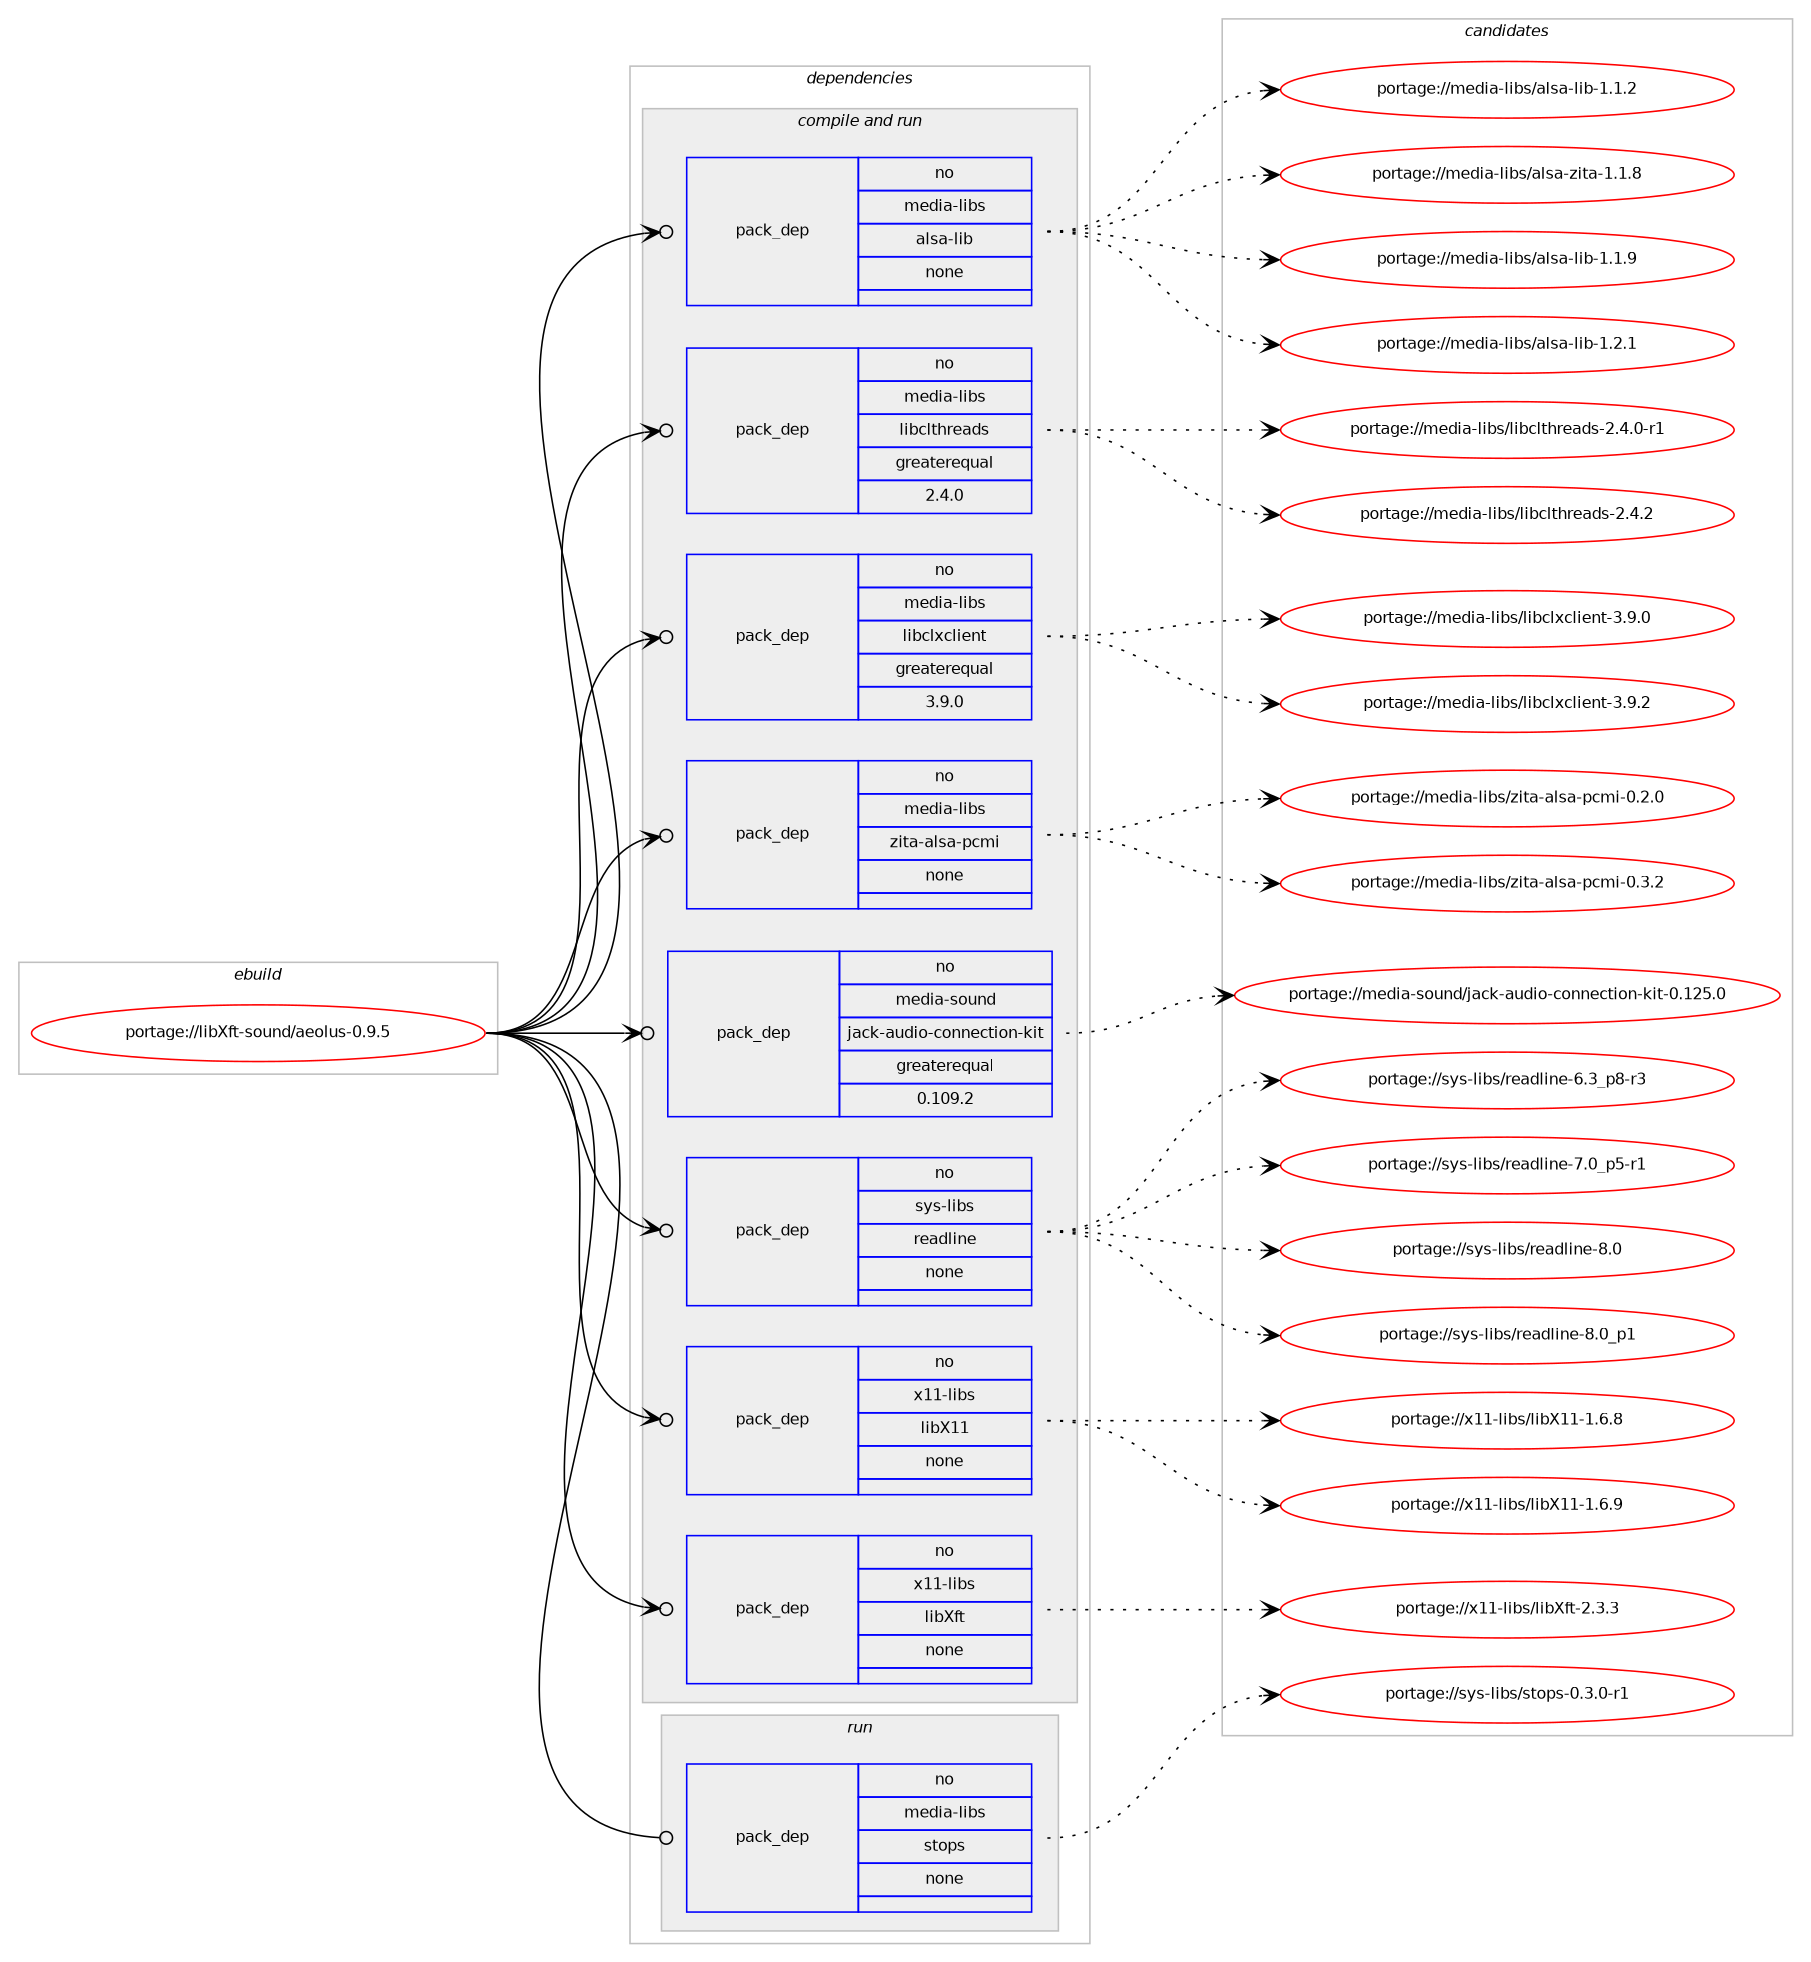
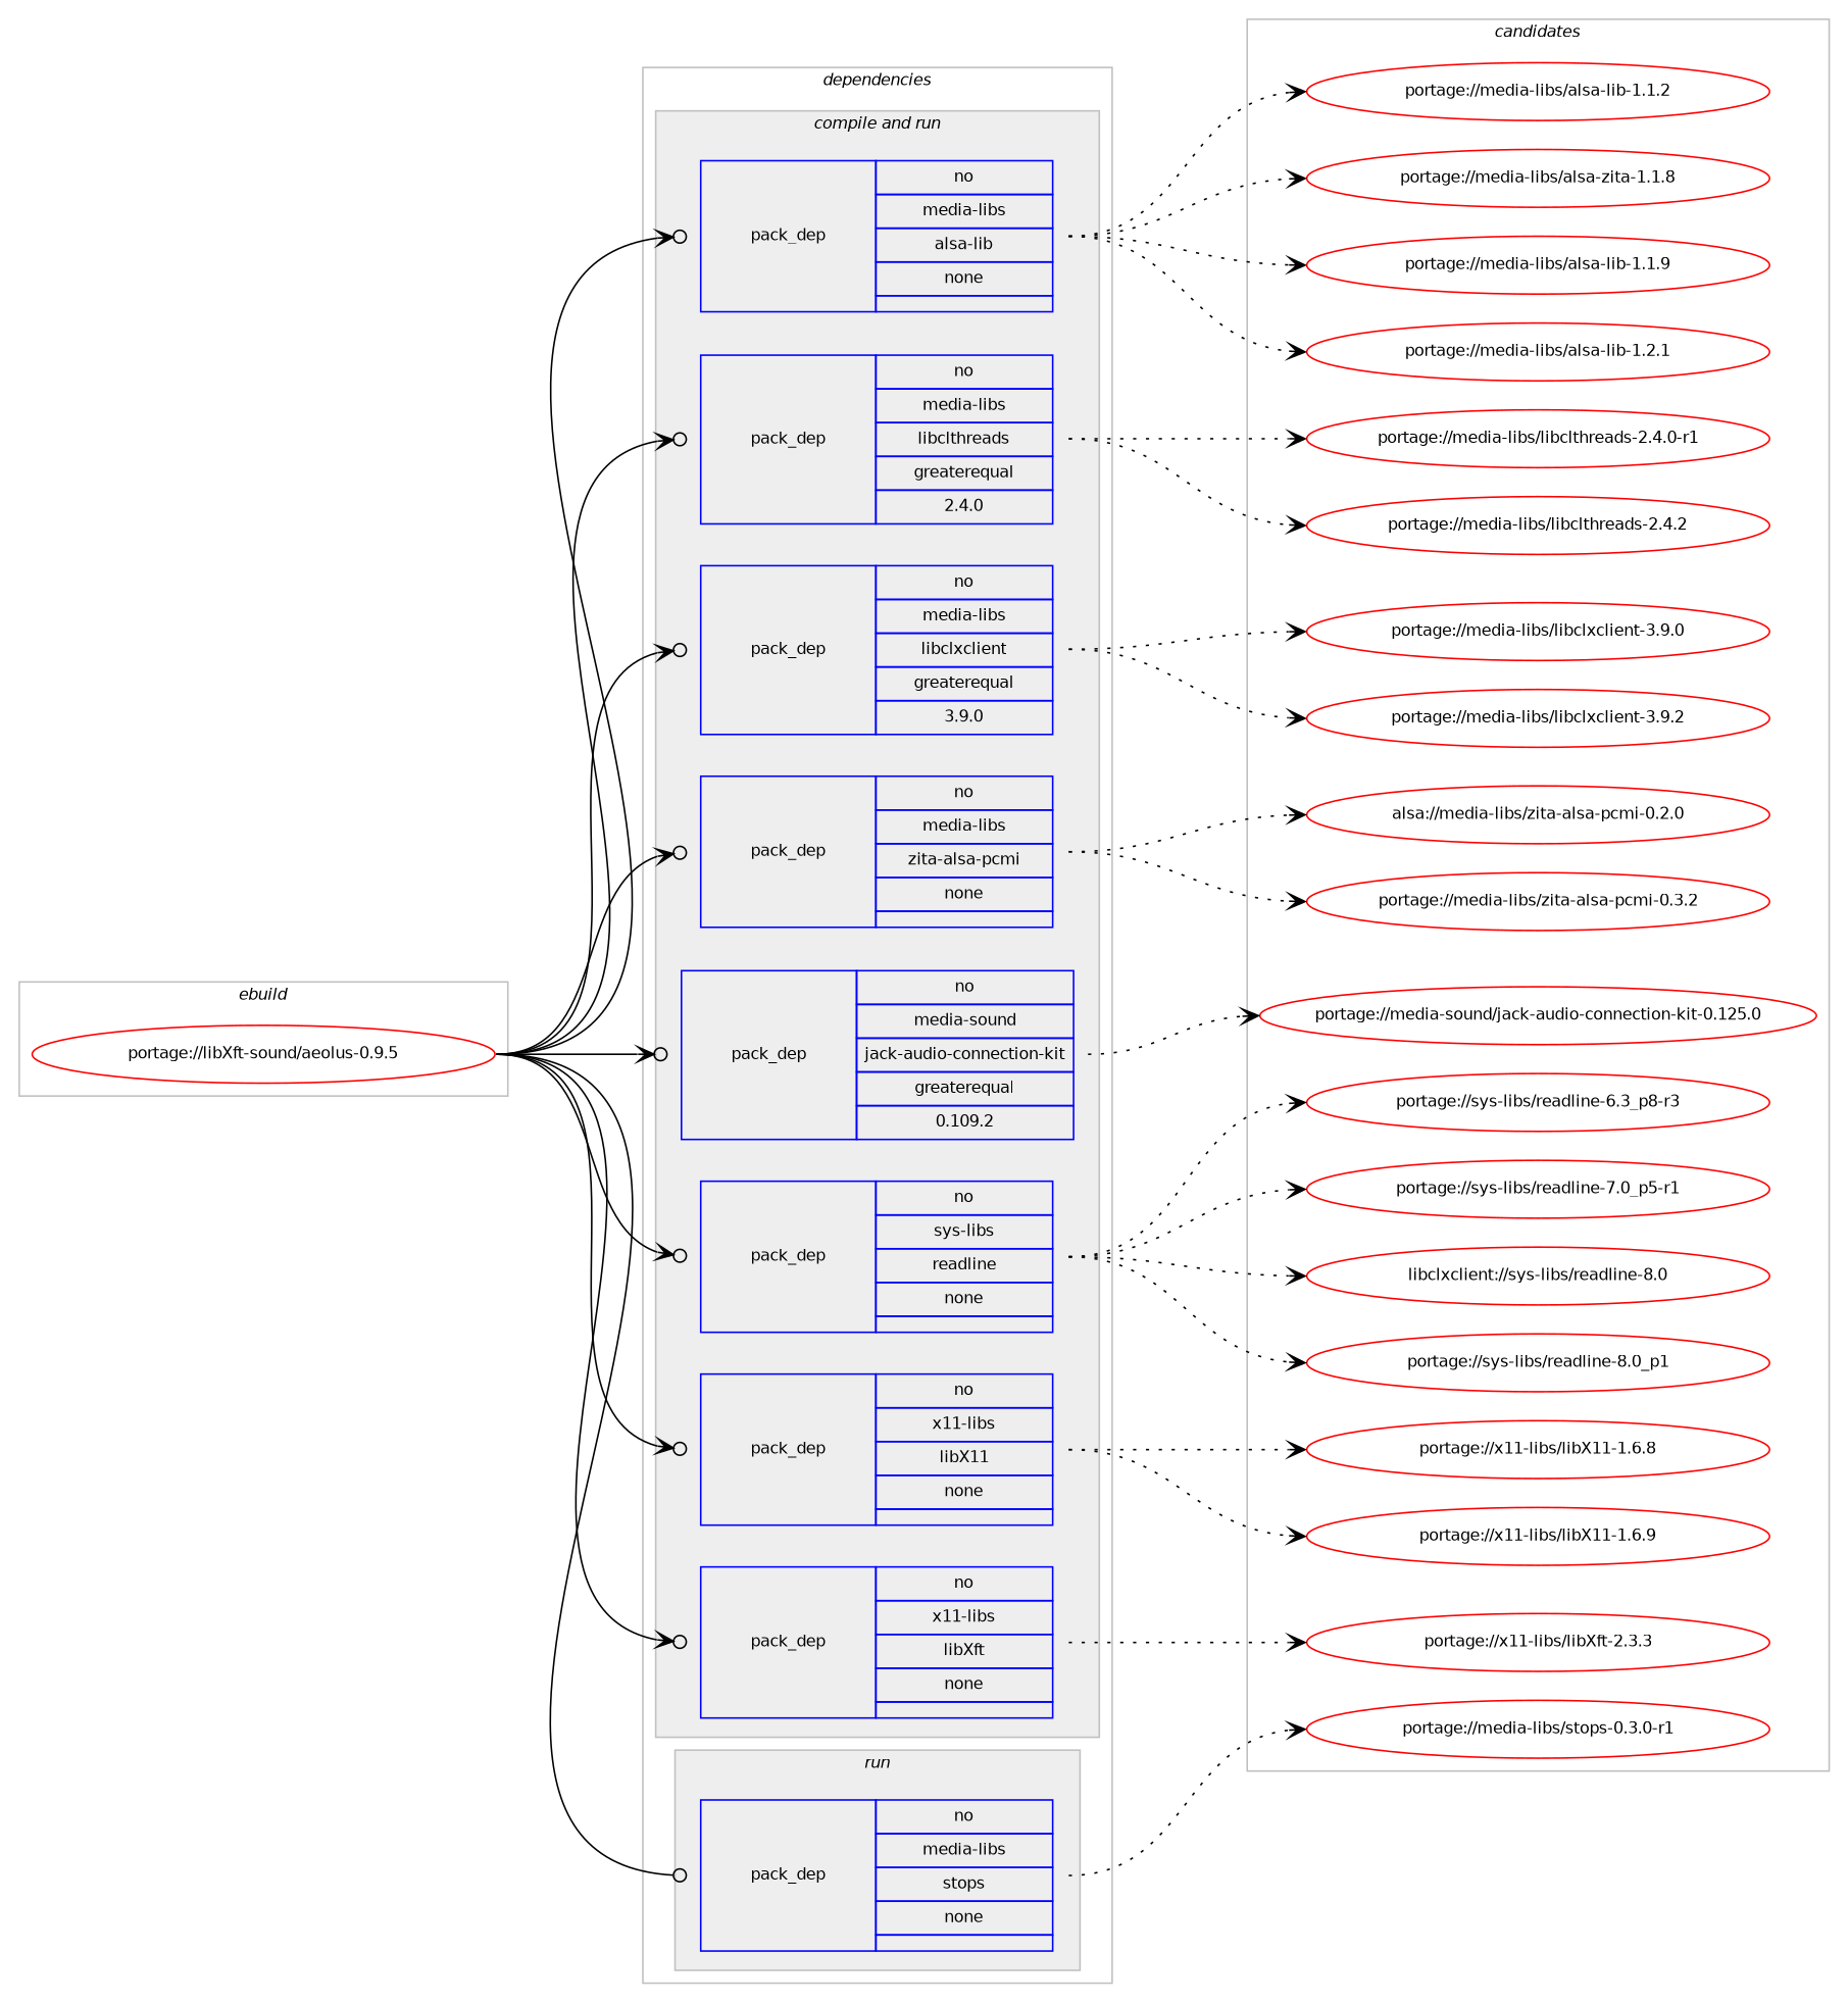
  digraph {
    compound=true
    concentrate=true
    fontname=Helvetica
    fontsize=10
    newrank=true
    rankdir=LR
    ranksep=1.5
    node [color=red fontname=Helvetica fontsize=10]
    edge [arrowhead=vee headport=w style=dotted tailport=e weight=100]
    n1 [label="portage://libXft-sound/aeolus-0.9.5" width=4]
    n2 [color=blue label=<<TABLE BORDER="0" CELLBORDER="1" CELLSPACING="0" CELLPADDING="4" WIDTH="220"><TR><TD ROWSPAN="6" CELLPADDING="30">pack_dep</TD></TR><TR><TD WIDTH="110">no</TD></TR><TR><TD>media-libs</TD></TR><TR><TD>alsa-lib</TD></TR><TR><TD>none</TD></TR><TR><TD></TD></TR></TABLE>> shape=none]
    n3 [color=blue label=<<TABLE BORDER="0" CELLBORDER="1" CELLSPACING="0" CELLPADDING="4" WIDTH="220"><TR><TD ROWSPAN="6" CELLPADDING="30">pack_dep</TD></TR><TR><TD WIDTH="110">no</TD></TR><TR><TD>media-libs</TD></TR><TR><TD>libclthreads</TD></TR><TR><TD>greaterequal</TD></TR><TR><TD>2.4.0</TD></TR></TABLE>> shape=none]
    n4 [color=blue label=<<TABLE BORDER="0" CELLBORDER="1" CELLSPACING="0" CELLPADDING="4" WIDTH="220"><TR><TD ROWSPAN="6" CELLPADDING="30">pack_dep</TD></TR><TR><TD WIDTH="110">no</TD></TR><TR><TD>media-libs</TD></TR><TR><TD>libclxclient</TD></TR><TR><TD>greaterequal</TD></TR><TR><TD>3.9.0</TD></TR></TABLE>> shape=none]
    n5 [color=blue label=<<TABLE BORDER="0" CELLBORDER="1" CELLSPACING="0" CELLPADDING="4" WIDTH="220"><TR><TD ROWSPAN="6" CELLPADDING="30">pack_dep</TD></TR><TR><TD WIDTH="110">no</TD></TR><TR><TD>media-libs</TD></TR><TR><TD>zita-alsa-pcmi</TD></TR><TR><TD>none</TD></TR><TR><TD></TD></TR></TABLE>> shape=none]
    n6 [color=blue label=<<TABLE BORDER="0" CELLBORDER="1" CELLSPACING="0" CELLPADDING="4" WIDTH="220"><TR><TD ROWSPAN="6" CELLPADDING="30">pack_dep</TD></TR><TR><TD WIDTH="110">no</TD></TR><TR><TD>media-sound</TD></TR><TR><TD>jack-audio-connection-kit</TD></TR><TR><TD>greaterequal</TD></TR><TR><TD>0.109.2</TD></TR></TABLE>> shape=none]
    n7 [color=blue label=<<TABLE BORDER="0" CELLBORDER="1" CELLSPACING="0" CELLPADDING="4" WIDTH="220"><TR><TD ROWSPAN="6" CELLPADDING="30">pack_dep</TD></TR><TR><TD WIDTH="110">no</TD></TR><TR><TD>sys-libs</TD></TR><TR><TD>readline</TD></TR><TR><TD>none</TD></TR><TR><TD></TD></TR></TABLE>> shape=none]
    n8 [color=blue label=<<TABLE BORDER="0" CELLBORDER="1" CELLSPACING="0" CELLPADDING="4" WIDTH="220"><TR><TD ROWSPAN="6" CELLPADDING="30">pack_dep</TD></TR><TR><TD WIDTH="110">no</TD></TR><TR><TD>x11-libs</TD></TR><TR><TD>libX11</TD></TR><TR><TD>none</TD></TR><TR><TD></TD></TR></TABLE>> shape=none]
    n9 [color=blue label=<<TABLE BORDER="0" CELLBORDER="1" CELLSPACING="0" CELLPADDING="4" WIDTH="220"><TR><TD ROWSPAN="6" CELLPADDING="30">pack_dep</TD></TR><TR><TD WIDTH="110">no</TD></TR><TR><TD>x11-libs</TD></TR><TR><TD>libXft</TD></TR><TR><TD>none</TD></TR><TR><TD></TD></TR></TABLE>> shape=none]
    n10 [color=blue label=<<TABLE BORDER="0" CELLBORDER="1" CELLSPACING="0" CELLPADDING="4" WIDTH="220"><TR><TD ROWSPAN="6" CELLPADDING="30">pack_dep</TD></TR><TR><TD WIDTH="110">no</TD></TR><TR><TD>media-libs</TD></TR><TR><TD>stops</TD></TR><TR><TD>none</TD></TR><TR><TD></TD></TR></TABLE>> shape=none]
    n11 [label="portage://media-libs/alsa-lib-1.1.2" width=4]
    n12 [label="portage://media-libs/alsa-zita-1.1.8" width=4]
    n13 [label="portage://media-libs/alsa-lib-1.1.9" width=4]
    n14 [label="portage://media-libs/alsa-lib-1.2.1" width=4]
    n15 [label="portage://media-libs/libclthreads-2.4.0-r1" width=4]
    n16 [label="portage://media-libs/libclthreads-2.4.2" width=4]
    n17 [label="portage://media-libs/libclxclient-3.9.0" width=4]
    n18 [label="portage://media-libs/libclxclient-3.9.2" width=4]
-   n19 [label="portage://media-libs/zita-alsa-pcmi-0.2.0" width=4]
+   n19 [label="alsa://media-libs/zita-alsa-pcmi-0.2.0" width=4]
    n20 [label="portage://media-libs/zita-alsa-pcmi-0.3.2" width=4]
    n21 [label="portage://media-sound/jack-audio-connection-kit-0.125.0" width=4]
    n22 [label="portage://sys-libs/readline-6.3_p8-r3" width=4]
    n23 [label="portage://sys-libs/readline-7.0_p5-r1" width=4]
-   n24 [label="portage://sys-libs/readline-8.0" width=4]
+   n24 [label="libclxclient://sys-libs/readline-8.0" width=4]
    n25 [label="portage://sys-libs/readline-8.0_p1" width=4]
    n26 [label="portage://x11-libs/libX11-1.6.8" width=4]
    n27 [label="portage://x11-libs/libX11-1.6.9" width=4]
    n28 [label="portage://x11-libs/libXft-2.3.3" width=4]
-   n29 [label="portage://sys-libs/stops-0.3.0-r1" width=4]
+   n29 [label="portage://media-libs/stops-0.3.0-r1" width=4]
    subgraph cluster_1 {
      color=gray
      label=<<i>ebuild</i>>
      rank=same
      n1
    }
    subgraph cluster_2 {
      color=gray
      label=<<i>dependencies</i>>
      subgraph cluster_3 {
        color=gray
        fillcolor="#eeeeee"
        label=<<i>compile</i>>
        style=filled
      }
      subgraph cluster_4 {
        color=gray
        fillcolor="#eeeeee"
        label=<<i>compile and run</i>>
        style=filled
        subgraph sub_5 {
          color=gray
          fillcolor="#eeeeee"
          label=<<i>compile and run</i>>
          style=filled
          n2
        }
        subgraph sub_6 {
          color=gray
          fillcolor="#eeeeee"
          label=<<i>compile and run</i>>
          style=filled
          n3
        }
        subgraph sub_7 {
          color=gray
          fillcolor="#eeeeee"
          label=<<i>compile and run</i>>
          style=filled
          n4
        }
        subgraph sub_8 {
          color=gray
          fillcolor="#eeeeee"
          label=<<i>compile and run</i>>
          style=filled
          n5
        }
        subgraph sub_9 {
          color=gray
          fillcolor="#eeeeee"
          label=<<i>compile and run</i>>
          style=filled
          n6
        }
        subgraph sub_10 {
          color=gray
          fillcolor="#eeeeee"
          label=<<i>compile and run</i>>
          style=filled
          n7
        }
        subgraph sub_11 {
          color=gray
          fillcolor="#eeeeee"
          label=<<i>compile and run</i>>
          style=filled
          n8
        }
        subgraph sub_12 {
          color=gray
          fillcolor="#eeeeee"
          label=<<i>compile and run</i>>
          style=filled
          n9
        }
      }
      subgraph cluster_13 {
        color=gray
        fillcolor="#eeeeee"
        label=<<i>run</i>>
        style=filled
        subgraph sub_14 {
          color=gray
          fillcolor="#eeeeee"
          label=<<i>run</i>>
          style=filled
          n10
        }
      }
    }
    subgraph cluster_15 {
      color=gray
      label=<<i>candidates</i>>
      rank=same
      subgraph sub_16 {
        color=black
        label=<<i>candidates</i>>
        nodesep=1
        rank=same
        n11
        n12
        n13
        n14
      }
      subgraph sub_17 {
        color=black
        label=<<i>candidates</i>>
        nodesep=1
        rank=same
        n15
        n16
      }
      subgraph sub_18 {
        color=black
        label=<<i>candidates</i>>
        nodesep=1
        rank=same
        n17
        n18
      }
      subgraph sub_19 {
        color=black
        label=<<i>candidates</i>>
        nodesep=1
        rank=same
        n19
        n20
      }
      subgraph sub_20 {
        color=black
        label=<<i>candidates</i>>
        nodesep=1
        rank=same
        n21
      }
      subgraph sub_21 {
        color=black
        label=<<i>candidates</i>>
        nodesep=1
        rank=same
        n22
        n23
        n24
        n25
      }
      subgraph sub_22 {
        color=black
        label=<<i>candidates</i>>
        nodesep=1
        rank=same
        n26
        n27
      }
      subgraph sub_23 {
        color=black
        label=<<i>candidates</i>>
        nodesep=1
        rank=same
        n28
      }
      subgraph sub_24 {
        color=black
        label=<<i>candidates</i>>
        nodesep=1
        rank=same
        n29
      }
    }
    n1 -> n2 [arrowhead=odotvee style=solid weight=20]
    n1 -> n3 [arrowhead=odotvee style=solid weight=20]
    n1 -> n4 [arrowhead=odotvee style=solid weight=20]
    n1 -> n5 [arrowhead=odotvee style=solid weight=20]
    n1 -> n6 [arrowhead=odotvee style=solid weight=20]
    n1 -> n7 [arrowhead=odotvee style=solid weight=20]
    n1 -> n8 [arrowhead=odotvee style=solid weight=20]
    n1 -> n9 [arrowhead=odotvee style=solid weight=20]
    n1 -> n10 [arrowhead=odot style=solid weight=20]
    n2 -> n11
    n2 -> n12
    n2 -> n13
    n2 -> n14
    n3 -> n15
    n3 -> n16
    n4 -> n17
    n4 -> n18
    n5 -> n19
    n5 -> n20
    n6 -> n21
    n7 -> n22
    n7 -> n23
    n7 -> n24
    n7 -> n25
    n8 -> n26
    n8 -> n27
    n9 -> n28
    n10 -> n29
  }
